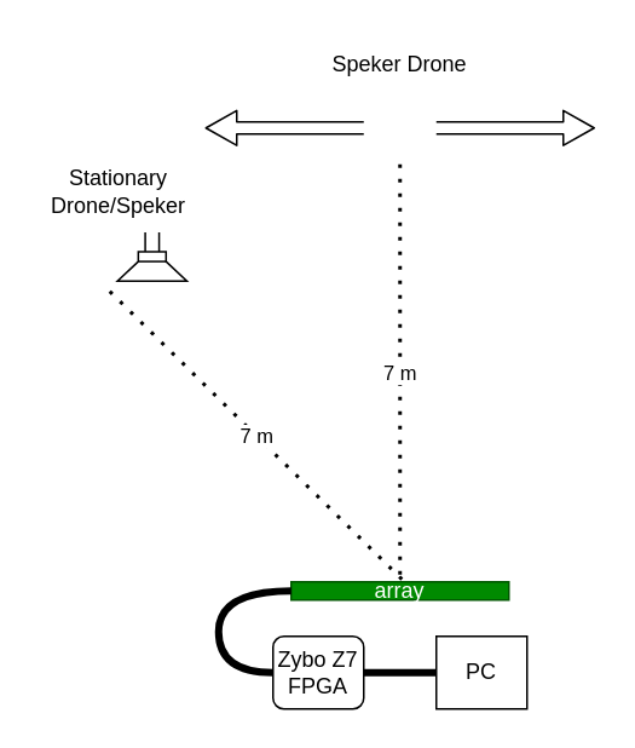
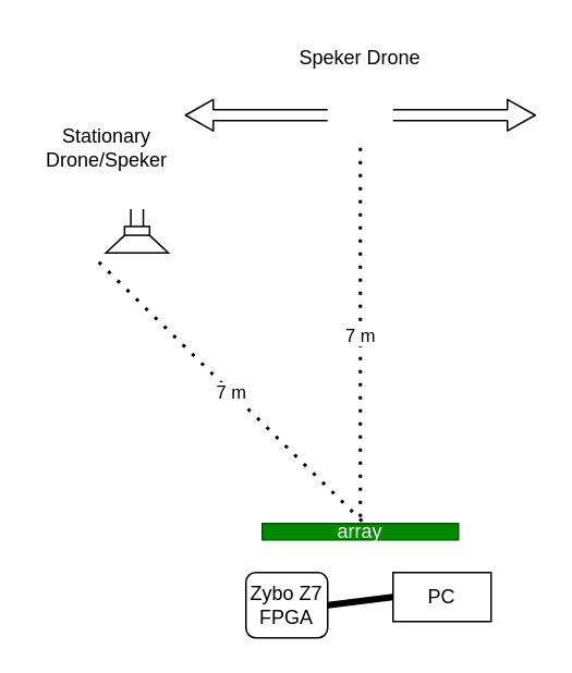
  <mxCell id="0" />
  <mxCell id="1" parent="0" />
  <mxCell id="2" value="" style="shape=flexArrow;endArrow=classic;startArrow=classic;html=1;width=6.667;endSize=5.333;endWidth=11.556;startWidth=11.556;startSize=5.333;" edge="1" parent="1"><mxGeometry width="100" height="100" relative="1" as="geometry"><mxPoint x="112.5" y="70" as="sourcePoint" /><mxPoint x="327.5" y="70" as="targetPoint" /></mxGeometry></mxCell>
  <mxCell id="3" value="" style="rounded=0;whiteSpace=wrap;html=1;strokeColor=none;" vertex="1" parent="1"><mxGeometry x="200" y="50" width="40" height="40" as="geometry" /></mxCell>
  <mxCell id="4" value="array" style="rounded=0;whiteSpace=wrap;html=1;fillColor=#008a00;strokeColor=#005700;fontColor=#ffffff;" vertex="1" parent="1"><mxGeometry x="160" y="320" width="120" height="10" as="geometry" /></mxCell>
  <mxCell id="5" value="Zybo Z7&lt;div&gt;FPGA&lt;/div&gt;" style="whiteSpace=wrap;html=1;rounded=1;" vertex="1" parent="1"><mxGeometry x="150" y="350" width="50" height="40" as="geometry" /></mxCell>
- <mxCell id="6" value="PC" style="rounded=0;whiteSpace=wrap;html=1;" vertex="1" parent="1"><mxGeometry x="240" y="350" width="50" height="40" as="geometry" /></mxCell>
- <mxCell id="7" value="" style="endArrow=none;html=1;exitX=0;exitY=0.5;exitDx=0;exitDy=0;strokeWidth=4;rounded=0;curved=1;entryX=0;entryY=0.5;entryDx=0;entryDy=0;" edge="1" parent="1" source="4" target="5"><mxGeometry width="50" height="50" relative="1" as="geometry"><mxPoint x="90" y="420" as="sourcePoint" /><mxPoint x="140" y="370" as="targetPoint" /><Array as="points"><mxPoint x="120" y="325" /><mxPoint x="120" y="370" /></Array></mxGeometry></mxCell>
+ <mxCell id="6" value="PC" style="rounded=0;whiteSpace=wrap;html=1;" vertex="1" parent="1"><mxGeometry x="240" y="350" width="60" height="30" as="geometry" /></mxCell>
  <mxCell id="8" value="" style="endArrow=none;html=1;exitX=0;exitY=0.5;exitDx=0;exitDy=0;strokeWidth=4;rounded=0;curved=1;entryX=1;entryY=0.5;entryDx=0;entryDy=0;" edge="1" parent="1" source="6" target="5"><mxGeometry width="50" height="50" relative="1" as="geometry"><mxPoint x="250" y="370" as="sourcePoint" /><mxPoint x="230" y="415" as="targetPoint" /><Array as="points" /></mxGeometry></mxCell>
  <mxCell id="9" value="" style="pointerEvents=1;verticalLabelPosition=bottom;shadow=0;dashed=0;align=center;html=1;verticalAlign=top;shape=mxgraph.electrical.electro-mechanical.loudspeaker;rotation=90;" vertex="1" parent="1"><mxGeometry x="70" y="121.75" width="26.75" height="38.25" as="geometry" /></mxCell>
  <mxCell id="10" value="" style="shape=image;verticalLabelPosition=bottom;labelBackgroundColor=default;verticalAlign=top;aspect=fixed;imageAspect=0;image=https://images.vexels.com/media/users/3/215129/isolated/preview/f98ff00414055616a9675d5d4aed6a9d-quadcopter-drone-top-view-stroke-icon.png;" vertex="1" parent="1"><mxGeometry x="20" y="120" width="40" height="40" as="geometry" /></mxCell>
  <mxCell id="11" value="7 m" style="endArrow=none;dashed=1;html=1;dashPattern=1 3;strokeWidth=2;" edge="1" parent="1"><mxGeometry width="50" height="50" relative="1" as="geometry"><mxPoint x="60" y="160" as="sourcePoint" /><mxPoint x="222.5" y="320" as="targetPoint" /></mxGeometry></mxCell>
  <mxCell id="12" value="7 m" style="endArrow=none;dashed=1;html=1;dashPattern=1 3;strokeWidth=2;entryX=0.5;entryY=0;entryDx=0;entryDy=0;" edge="1" parent="1" target="4"><mxGeometry width="50" height="50" relative="1" as="geometry"><mxPoint x="220" y="90" as="sourcePoint" /><mxPoint x="280" y="280" as="targetPoint" /></mxGeometry></mxCell>
  <mxCell id="13" value="" style="shape=image;verticalLabelPosition=bottom;labelBackgroundColor=default;verticalAlign=top;aspect=fixed;imageAspect=0;image=https://images.vexels.com/media/users/3/215129/isolated/preview/f98ff00414055616a9675d5d4aed6a9d-quadcopter-drone-top-view-stroke-icon.png;" vertex="1" parent="1"><mxGeometry x="200" y="50" width="40" height="40" as="geometry" /></mxCell>
- <mxCell id="14" value="Stationary Drone/Speker" style="text;html=1;align=center;verticalAlign=middle;whiteSpace=wrap;rounded=0;" vertex="1" parent="1"><mxGeometry x="20" y="90" width="90" height="30" as="geometry" /></mxCell>
+ <mxCell id="14" value="Stationary Drone/Speker" style="text;html=1;align=center;verticalAlign=middle;whiteSpace=wrap;rounded=0;" vertex="1" parent="1"><mxGeometry x="20" y="75" width="90" height="30" as="geometry" /></mxCell>
  <mxCell id="15" value="Speker Drone" style="text;html=1;align=center;verticalAlign=middle;whiteSpace=wrap;rounded=0;" vertex="1" parent="1"><mxGeometry x="160" y="20" width="120" height="30" as="geometry" /></mxCell>
